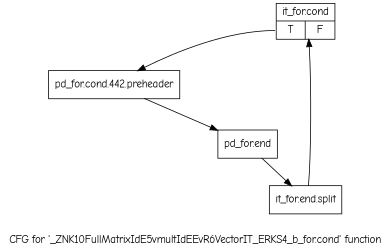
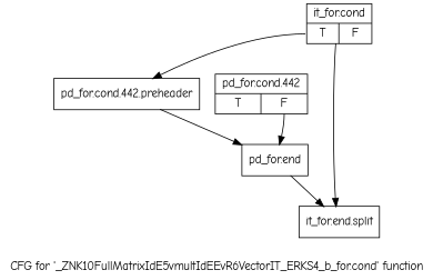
  digraph {
    fontname="Comic Neue"
    label="CFG for '_ZNK10FullMatrixIdE5vmultIdEEvR6VectorIT_ERKS4_b_for.cond' function"
    node [fontname="Comic Neue" shape=record]
    edge [fontname="Comic Neue"]
    n1 [label="{it_for.cond|{<s0>T|<s1>F}}"]
    n2 [label="{pd_for.cond.442.preheader}"]
    n3 [label="{pd_for.end}"]
+   n4 [label="{pd_for.cond.442|{<s0>T|<s1>F}}"]
    n5 [label="{it_for.end.split}"]
    n1 -> n2 [tailport=s0]
    n2 -> n3
    n3 -> n5
-   n5 -> n1
+   n4 -> n3 [tailport=s1]
+   n1 -> n5
  }
